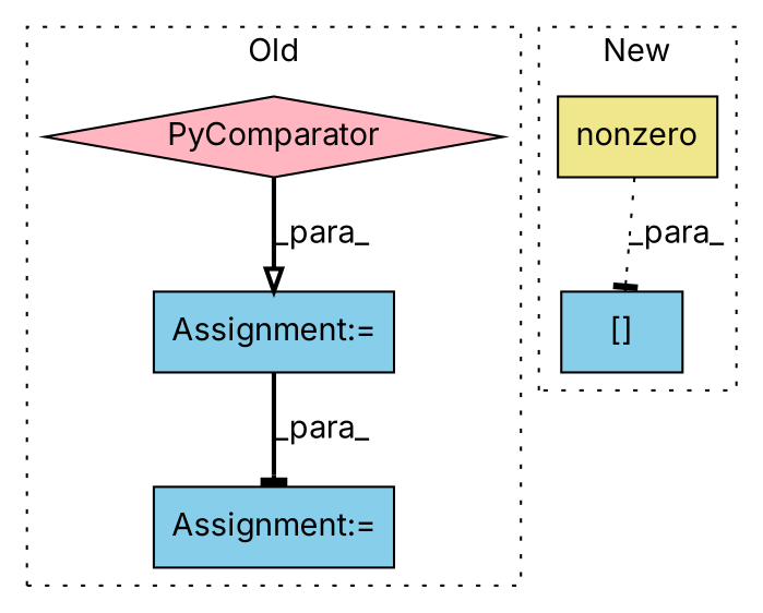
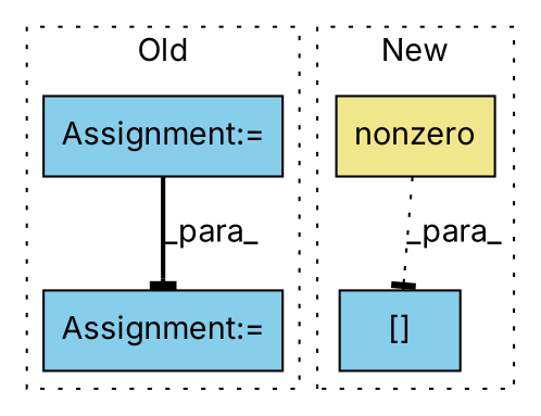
  digraph {
    fontname=Inter
    node [a=7 l=1 shape=box style=filled fillcolor=skyblue fontname=Inter]
    edge [style=bold arrowhead=tee fontname=Inter]
-   n1 [a=113 l=24 label=PyComparator s=13377 shape=diamond fillcolor=lightpink]
    n2 [label="Assignment:=" s=13890]
    n3 [label="Assignment:=" s=13832]
    n4 [a=32 l=9 label=nonzero s=13800 fillcolor=khaki]
    n5 [a=2 l="5,1" label="[]" s="13782,13809"]
    subgraph cluster_1 {
      label=Old
      style=dotted
-     n1
      n2
      n3
    }
    subgraph cluster_2 {
      label=New
      style=dotted
      n4
      n5
    }
-   n1 -> n3 [label=_para_ arrowhead=onormal]
    n3 -> n2 [label=_para_]
    n4 -> n5 [label=_para_ style=dotted]
  }
